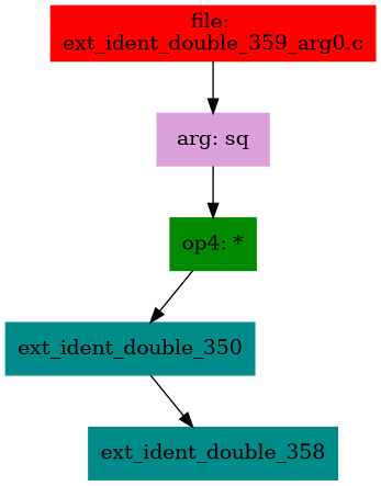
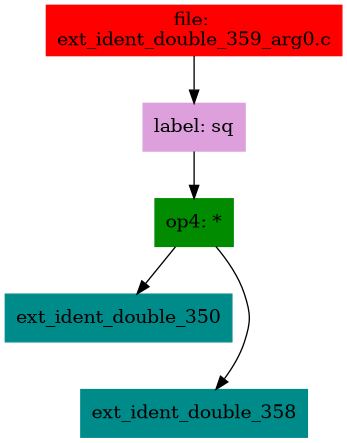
  digraph {
    node [color=cyan4 shape=box style=filled]
    n1 [color=red label="file: \next_ident_double_359_arg0.c"]
-   n2 [color=plum label="arg: sq"]
+   n2 [color=plum label="label: sq"]
    n3 [color=green4 label="op4: *"]
    n4 [label=ext_ident_double_350]
    n5 [label=ext_ident_double_358]
    n1 -> n2
    n2 -> n3
    n3 -> n4
-   n4 -> n5
+   n3 -> n5
  }
